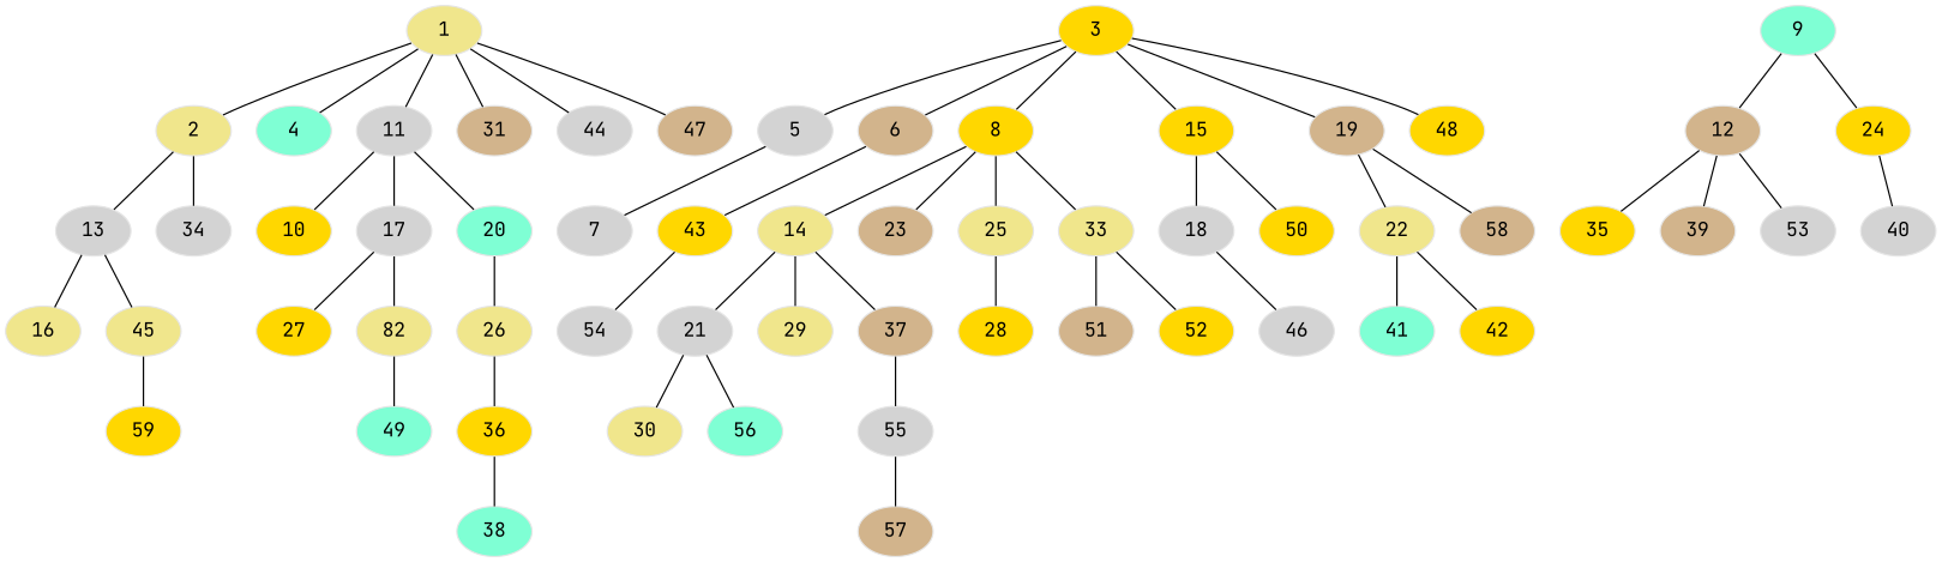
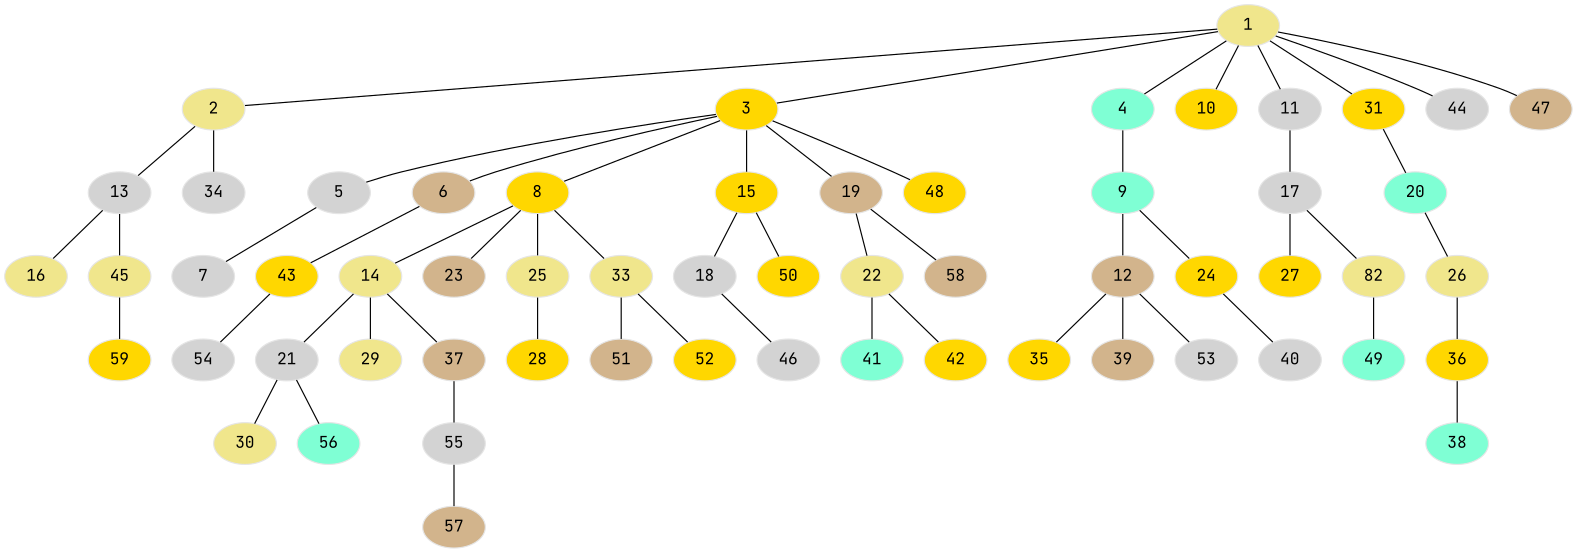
  graph {
    fontname="JetBrains Mono"
    node [color=gray90 fillcolor=gold fontname="JetBrains Mono" style=filled]
    edge [fontname="JetBrains Mono"]
    1 [fillcolor=khaki]
    2 [fillcolor=khaki]
    3
    4 [fillcolor=aquamarine]
    10
    11 [fillcolor=lightgrey]
-   31 [fillcolor=tan]
+   31
    44 [fillcolor=lightgrey]
    47 [fillcolor=tan]
    13 [fillcolor=lightgrey]
    34 [fillcolor=lightgrey]
    5 [fillcolor=lightgrey]
    6 [fillcolor=tan]
    8
    15
    19 [fillcolor=tan]
    48
    9 [fillcolor=aquamarine]
    17 [fillcolor=lightgrey]
    20 [fillcolor=aquamarine]
    16 [fillcolor=khaki]
    45 [fillcolor=khaki]
    7 [fillcolor=lightgrey]
    43
    14 [fillcolor=khaki]
    23 [fillcolor=tan]
    25 [fillcolor=khaki]
    33 [fillcolor=khaki]
    18 [fillcolor=lightgrey]
    50
    22 [fillcolor=khaki]
    58 [fillcolor=tan]
    12 [fillcolor=tan]
    24
    54 [fillcolor=lightgrey]
    21 [fillcolor=lightgrey]
    29 [fillcolor=khaki]
    37 [fillcolor=tan]
    28
    51 [fillcolor=tan]
    52
    35
    39 [fillcolor=tan]
    53 [fillcolor=lightgrey]
    40 [fillcolor=lightgrey]
    27
    n47 [fillcolor=khaki label=82]
    26 [fillcolor=khaki]
    59
    30 [fillcolor=khaki]
    56 [fillcolor=aquamarine]
    55 [fillcolor=lightgrey]
    46 [fillcolor=lightgrey]
    49 [fillcolor=aquamarine]
    41 [fillcolor=aquamarine]
    42
    36
    38 [fillcolor=aquamarine]
    57 [fillcolor=tan]
    1 -- 2
+   1 -- 3
    1 -- 4
-   11 -- 10
+   1 -- 10
    1 -- 11
    1 -- 31
    1 -- 44
    1 -- 47
    2 -- 13
    2 -- 34
    3 -- 5
    3 -- 6
    3 -- 8
    3 -- 15
    3 -- 19
    3 -- 48
+   4 -- 9
    11 -- 17
-   11 -- 20
+   31 -- 20
    13 -- 16
    13 -- 45
    5 -- 7
    6 -- 43
    8 -- 14
    8 -- 23
    8 -- 25
    8 -- 33
    15 -- 18
    15 -- 50
    19 -- 22
    19 -- 58
    9 -- 12
    9 -- 24
    17 -- 27
    17 -- n47
    20 -- 26
    45 -- 59
    43 -- 54
    14 -- 21
    14 -- 29
    14 -- 37
    25 -- 28
    33 -- 51
    33 -- 52
    18 -- 46
    22 -- 41
    22 -- 42
    12 -- 35
    12 -- 39
    12 -- 53
    24 -- 40
    21 -- 30
    21 -- 56
    37 -- 55
    n47 -- 49
    26 -- 36
    55 -- 57
    36 -- 38
  }
